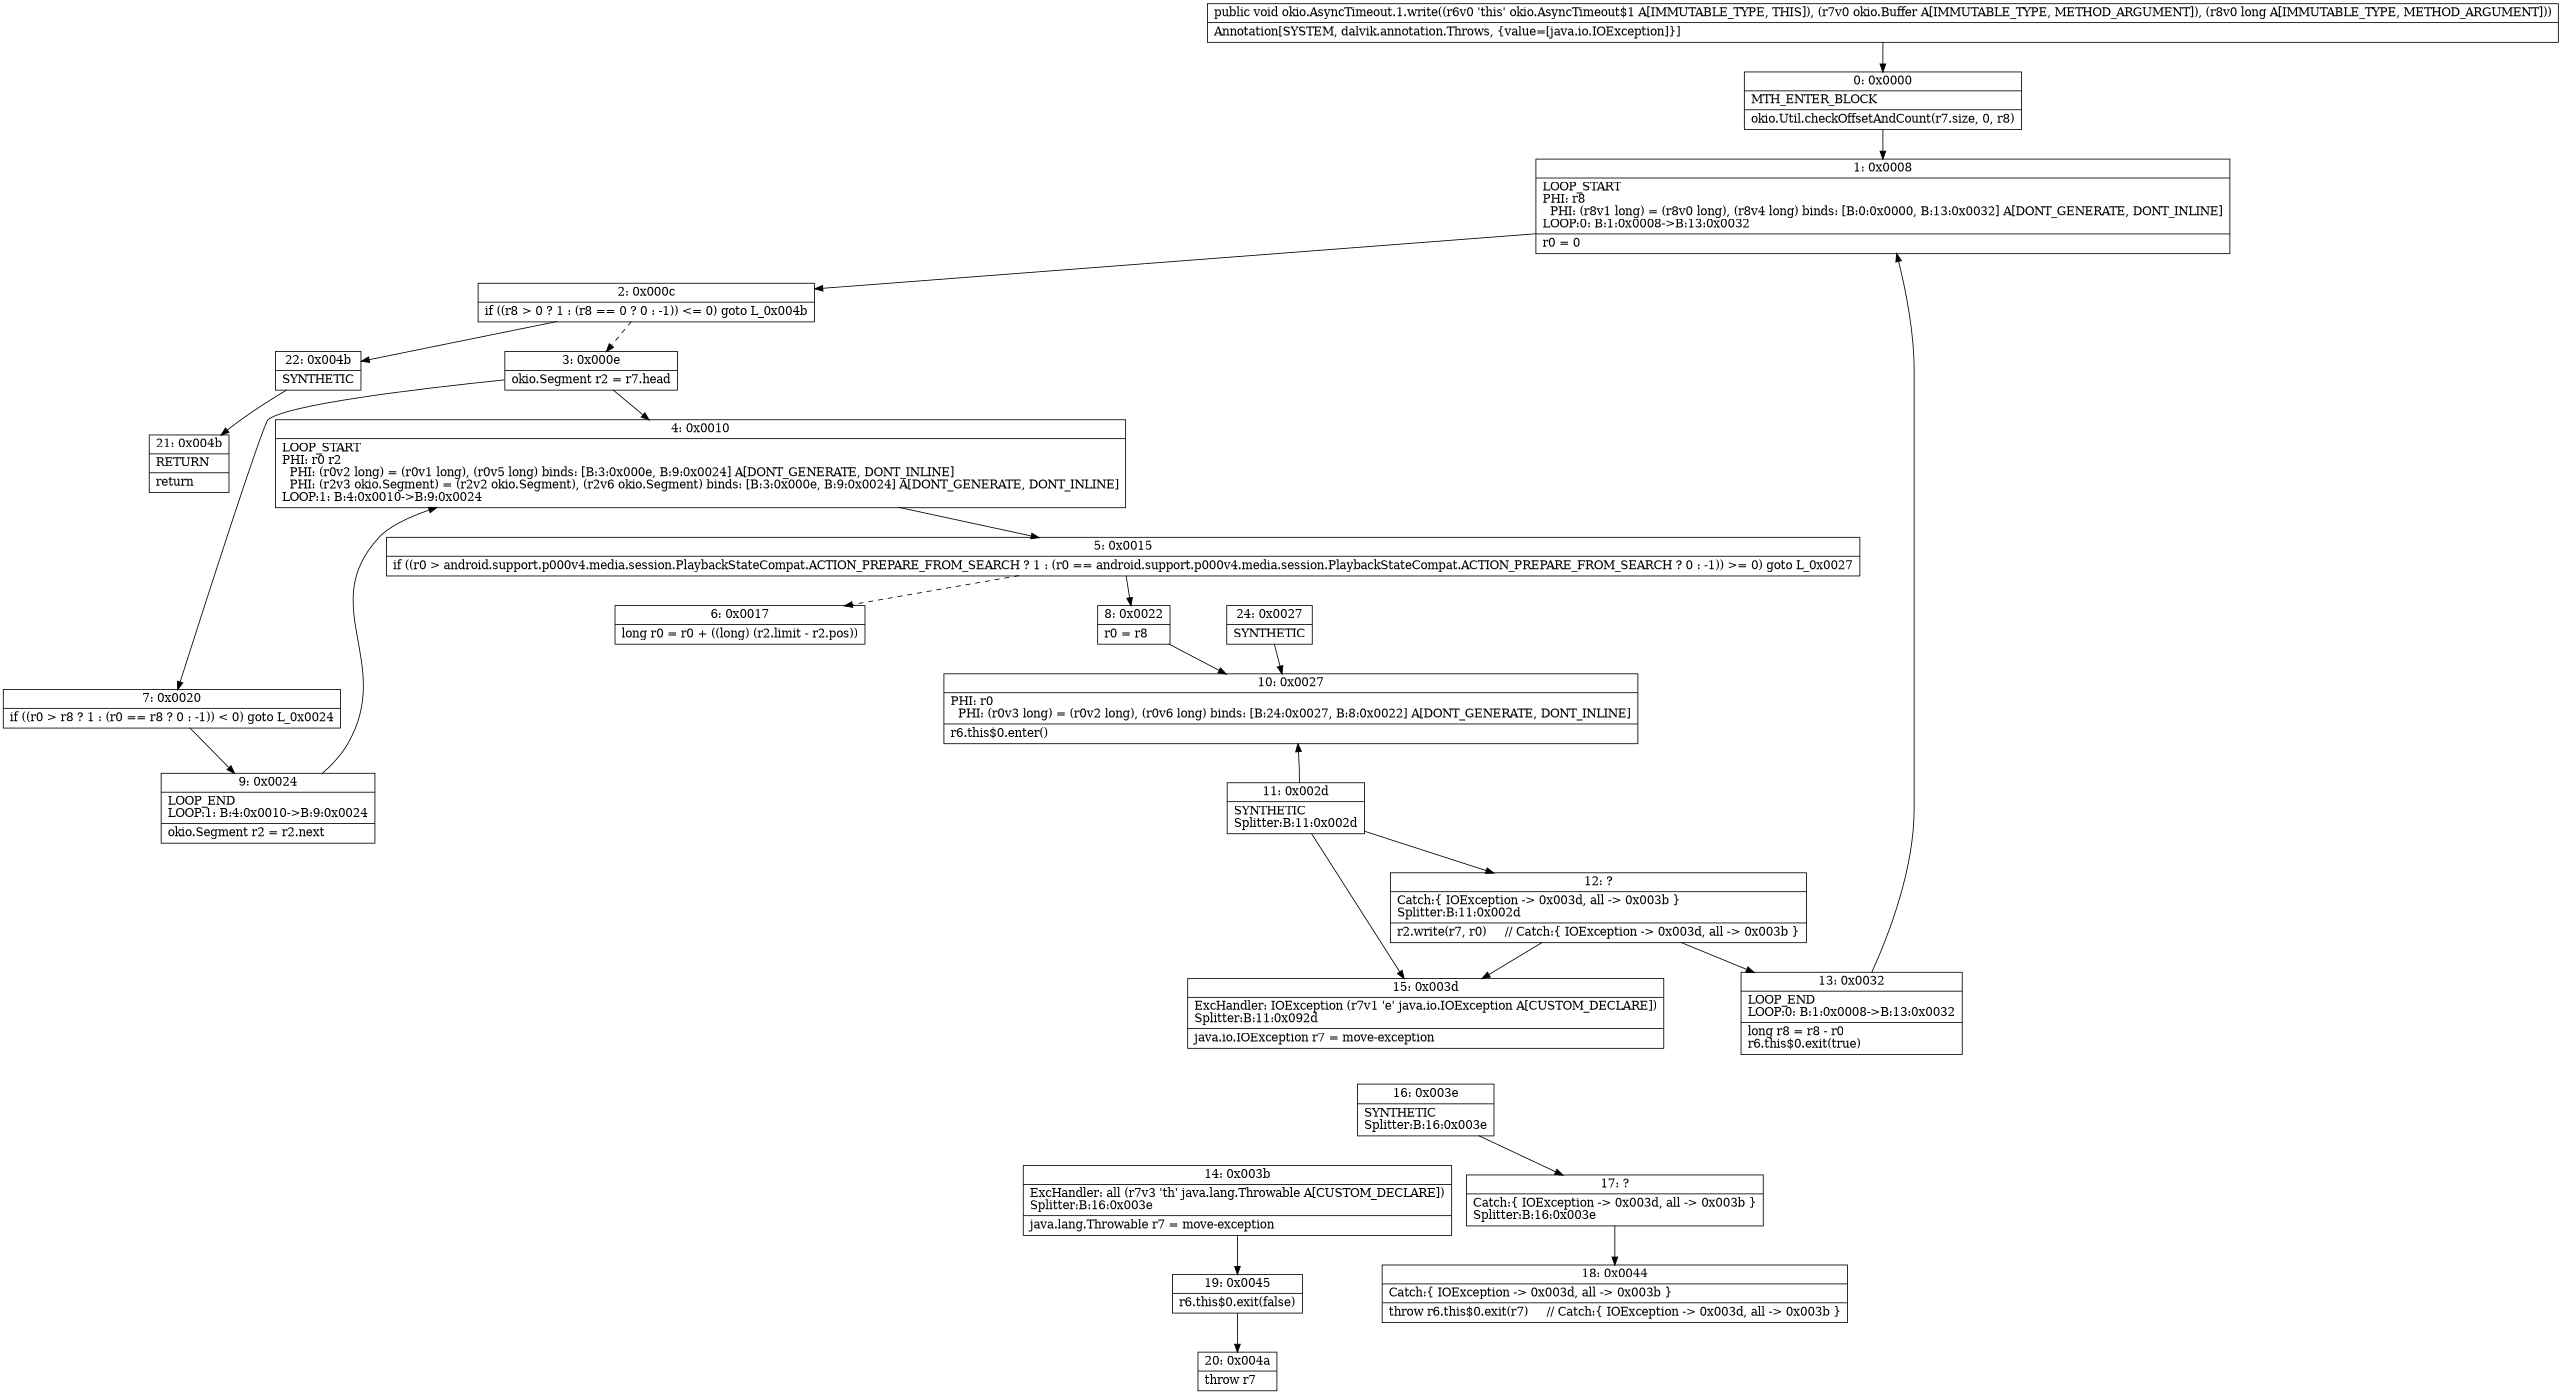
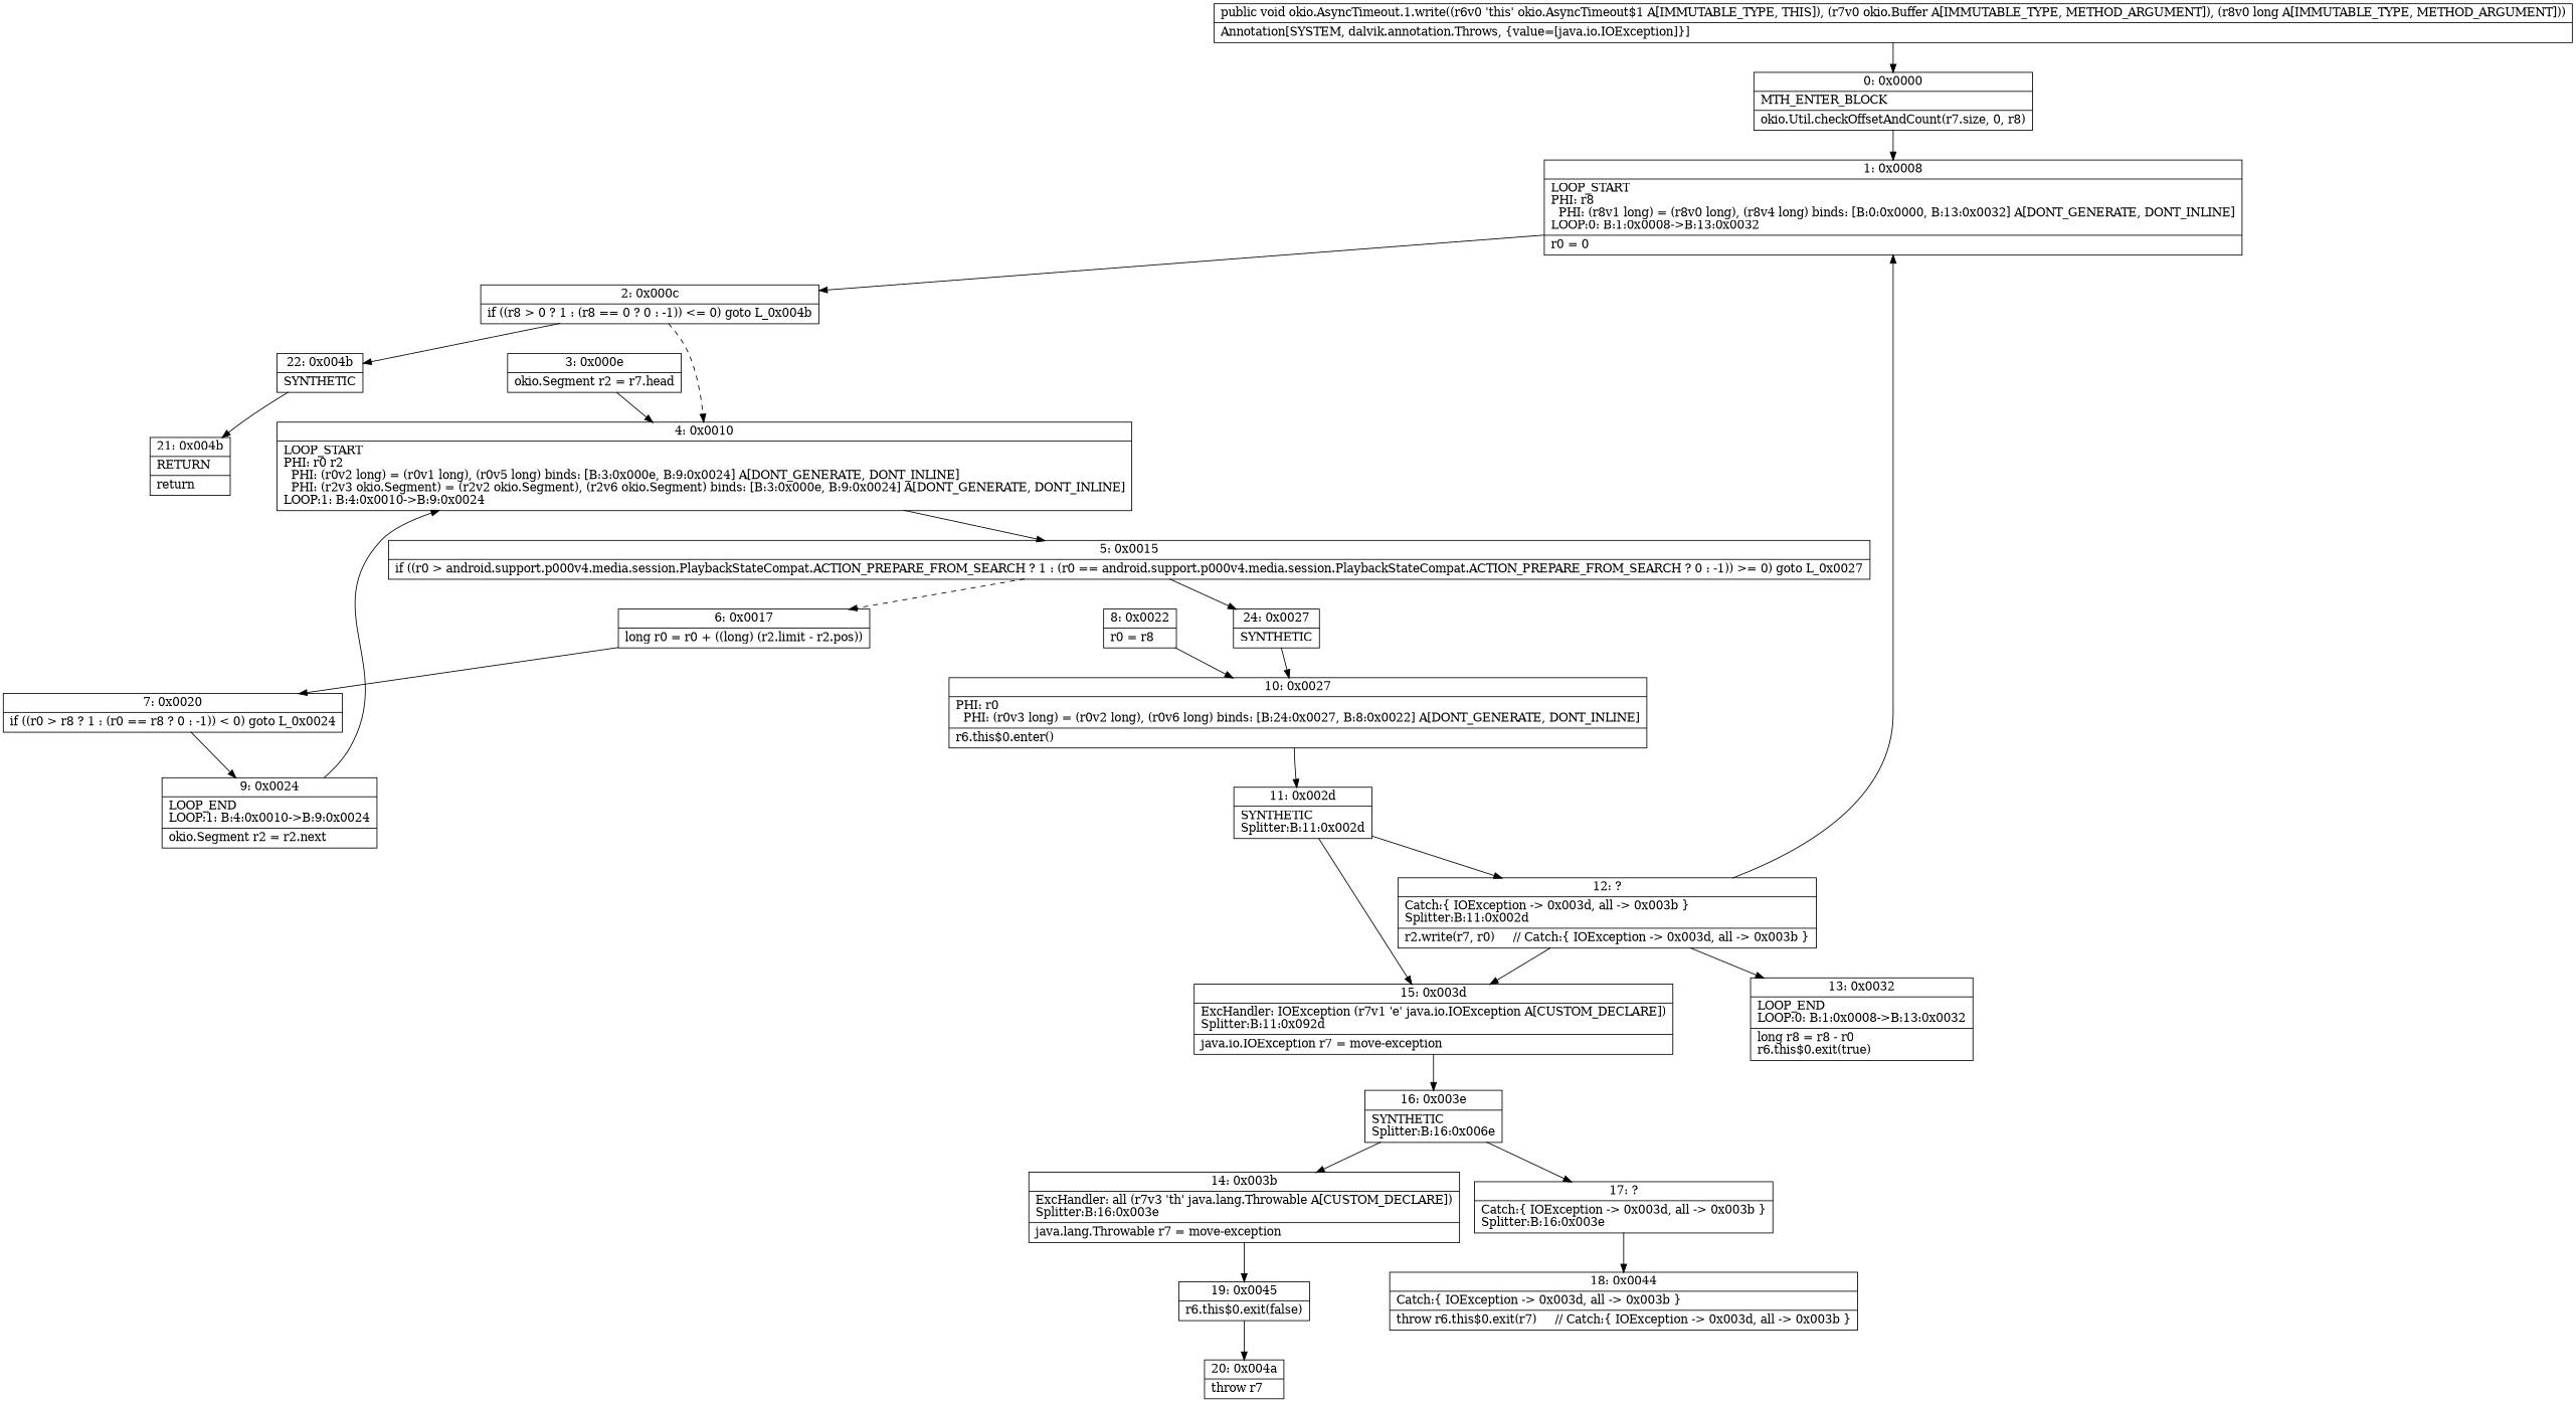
  digraph {
    node [shape=record]
    n1 [label="{0\:\ 0x0000|MTH_ENTER_BLOCK\l|okio.Util.checkOffsetAndCount(r7.size, 0, r8)\l}"]
    n2 [label="{1\:\ 0x0008|LOOP_START\lPHI: r8 \l  PHI: (r8v1 long) = (r8v0 long), (r8v4 long) binds: [B:0:0x0000, B:13:0x0032] A[DONT_GENERATE, DONT_INLINE]\lLOOP:0: B:1:0x0008\-\>B:13:0x0032\l|r0 = 0\l}"]
    n3 [label="{2\:\ 0x000c|if ((r8 \> 0 ? 1 : (r8 == 0 ? 0 : \-1)) \<= 0) goto L_0x004b\l}"]
    n4 [label="{3\:\ 0x000e|okio.Segment r2 = r7.head\l}"]
    n5 [label="{22\:\ 0x004b|SYNTHETIC\l}"]
    n6 [label="{4\:\ 0x0010|LOOP_START\lPHI: r0 r2 \l  PHI: (r0v2 long) = (r0v1 long), (r0v5 long) binds: [B:3:0x000e, B:9:0x0024] A[DONT_GENERATE, DONT_INLINE]\l  PHI: (r2v3 okio.Segment) = (r2v2 okio.Segment), (r2v6 okio.Segment) binds: [B:3:0x000e, B:9:0x0024] A[DONT_GENERATE, DONT_INLINE]\lLOOP:1: B:4:0x0010\-\>B:9:0x0024\l}"]
    n7 [label="{21\:\ 0x004b|RETURN\l|return\l}"]
    n8 [label="{5\:\ 0x0015|if ((r0 \> android.support.p000v4.media.session.PlaybackStateCompat.ACTION_PREPARE_FROM_SEARCH ? 1 : (r0 == android.support.p000v4.media.session.PlaybackStateCompat.ACTION_PREPARE_FROM_SEARCH ? 0 : \-1)) \>= 0) goto L_0x0027\l}"]
    n9 [label="{6\:\ 0x0017|long r0 = r0 + ((long) (r2.limit \- r2.pos))\l}"]
    n10 [label="{24\:\ 0x0027|SYNTHETIC\l}"]
    n11 [label="{7\:\ 0x0020|if ((r0 \> r8 ? 1 : (r0 == r8 ? 0 : \-1)) \< 0) goto L_0x0024\l}"]
    n12 [label="{10\:\ 0x0027|PHI: r0 \l  PHI: (r0v3 long) = (r0v2 long), (r0v6 long) binds: [B:24:0x0027, B:8:0x0022] A[DONT_GENERATE, DONT_INLINE]\l|r6.this$0.enter()\l}"]
    n13 [label="{9\:\ 0x0024|LOOP_END\lLOOP:1: B:4:0x0010\-\>B:9:0x0024\l|okio.Segment r2 = r2.next\l}"]
    n14 [label="{8\:\ 0x0022|r0 = r8\l}"]
    n15 [label="{11\:\ 0x002d|SYNTHETIC\lSplitter:B:11:0x002d\l}"]
    n16 [label="{12\:\ ?|Catch:\{ IOException \-\> 0x003d, all \-\> 0x003b \}\lSplitter:B:11:0x002d\l|r2.write(r7, r0)     \/\/ Catch:\{ IOException \-\> 0x003d, all \-\> 0x003b \}\l}"]
    n17 [label="{15\:\ 0x003d|ExcHandler: IOException (r7v1 'e' java.io.IOException A[CUSTOM_DECLARE])\lSplitter:B:11:0x092d\l|java.io.IOException r7 = move\-exception\l}"]
    n18 [label="{13\:\ 0x0032|LOOP_END\lLOOP:0: B:1:0x0008\-\>B:13:0x0032\l|long r8 = r8 \- r0\lr6.this$0.exit(true)\l}"]
-   n19 [label="{16\:\ 0x003e|SYNTHETIC\lSplitter:B:16:0x003e\l}"]
+   n19 [label="{16\:\ 0x003e|SYNTHETIC\lSplitter:B:16:0x006e\l}"]
    n20 [label="{14\:\ 0x003b|ExcHandler: all (r7v3 'th' java.lang.Throwable A[CUSTOM_DECLARE])\lSplitter:B:16:0x003e\l|java.lang.Throwable r7 = move\-exception\l}"]
    n21 [label="{19\:\ 0x0045|r6.this$0.exit(false)\l}"]
    n22 [label="{20\:\ 0x004a|throw r7\l}"]
    n23 [label="{17\:\ ?|Catch:\{ IOException \-\> 0x003d, all \-\> 0x003b \}\lSplitter:B:16:0x003e\l}"]
    n24 [label="{18\:\ 0x0044|Catch:\{ IOException \-\> 0x003d, all \-\> 0x003b \}\l|throw r6.this$0.exit(r7)     \/\/ Catch:\{ IOException \-\> 0x003d, all \-\> 0x003b \}\l}"]
    n25 [label="{public void okio.AsyncTimeout.1.write((r6v0 'this' okio.AsyncTimeout$1 A[IMMUTABLE_TYPE, THIS]), (r7v0 okio.Buffer A[IMMUTABLE_TYPE, METHOD_ARGUMENT]), (r8v0 long A[IMMUTABLE_TYPE, METHOD_ARGUMENT]))  | Annotation[SYSTEM, dalvik.annotation.Throws, \{value=[java.io.IOException]\}]\l}"]
    n1 -> n2
    n2 -> n3
-   n3 -> n4 [style=dashed]
+   n3 -> n6 [style=dashed]
    n3 -> n5
    n4 -> n6
    n5 -> n7
    n6 -> n8
    n8 -> n9 [style=dashed]
-   n8 -> n14
-   n4 -> n11
+   n8 -> n10
+   n9 -> n11
    n10 -> n12
    n11 -> n13
-   n15 -> n12
+   n12 -> n15
    n13 -> n6
    n14 -> n12
    n15 -> n16
    n15 -> n17
    n16 -> n17
    n16 -> n18
-   n18 -> n2
+   n17 -> n19
+   n16 -> n2
+   n19 -> n20
    n19 -> n23
    n20 -> n21
    n21 -> n22
    n23 -> n24
    n25 -> n1
  }
